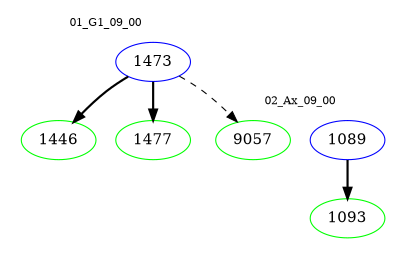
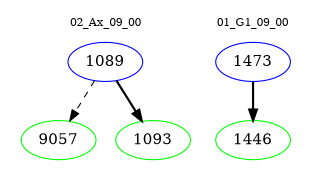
  digraph {
    node [color=green]
    edge [color=black style=bold]
    n1 [color=blue label=1089]
    n2 [label=9057]
    n3 [label=1093]
    n4 [color=blue label=1473]
    n5 [label=1446]
-   n6 [label=1477]
    subgraph cluster_1 {
      color=white
      fontsize=10
      label="02_Ax_09_00"
      n1
      n2
      n3
    }
    subgraph cluster_2 {
      color=white
      fontsize=10
      label="01_G1_09_00"
      n4
      n5
-     n6
    }
-   n4 -> n2 [style=dashed]
+   n1 -> n2 [style=dashed]
    n1 -> n3
    n4 -> n5
-   n4 -> n6
  }
